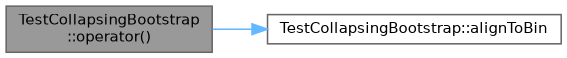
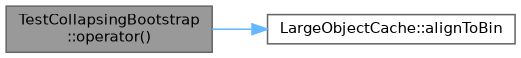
  digraph {
    rankdir=LR
    node [fontname=Helvetica fontsize=10 shape=box style=filled]
    n1 [color=gray40 fillcolor=grey60 fontcolor=black height=0.2 label="TestCollapsingBootstrap\l::operator()" width=0.4]
-   n2 [color=grey40 fillcolor=white height=0.2 label="TestCollapsingBootstrap::alignToBin" width=0.4]
+   n2 [color=grey40 fillcolor=white height=0.2 label="LargeObjectCache::alignToBin" width=0.4]
    n1 -> n2 [color=steelblue1 fontname=Helvetica fontsize=10 labelfontname=Helvetica labelfontsize=10 style=solid]
  }
